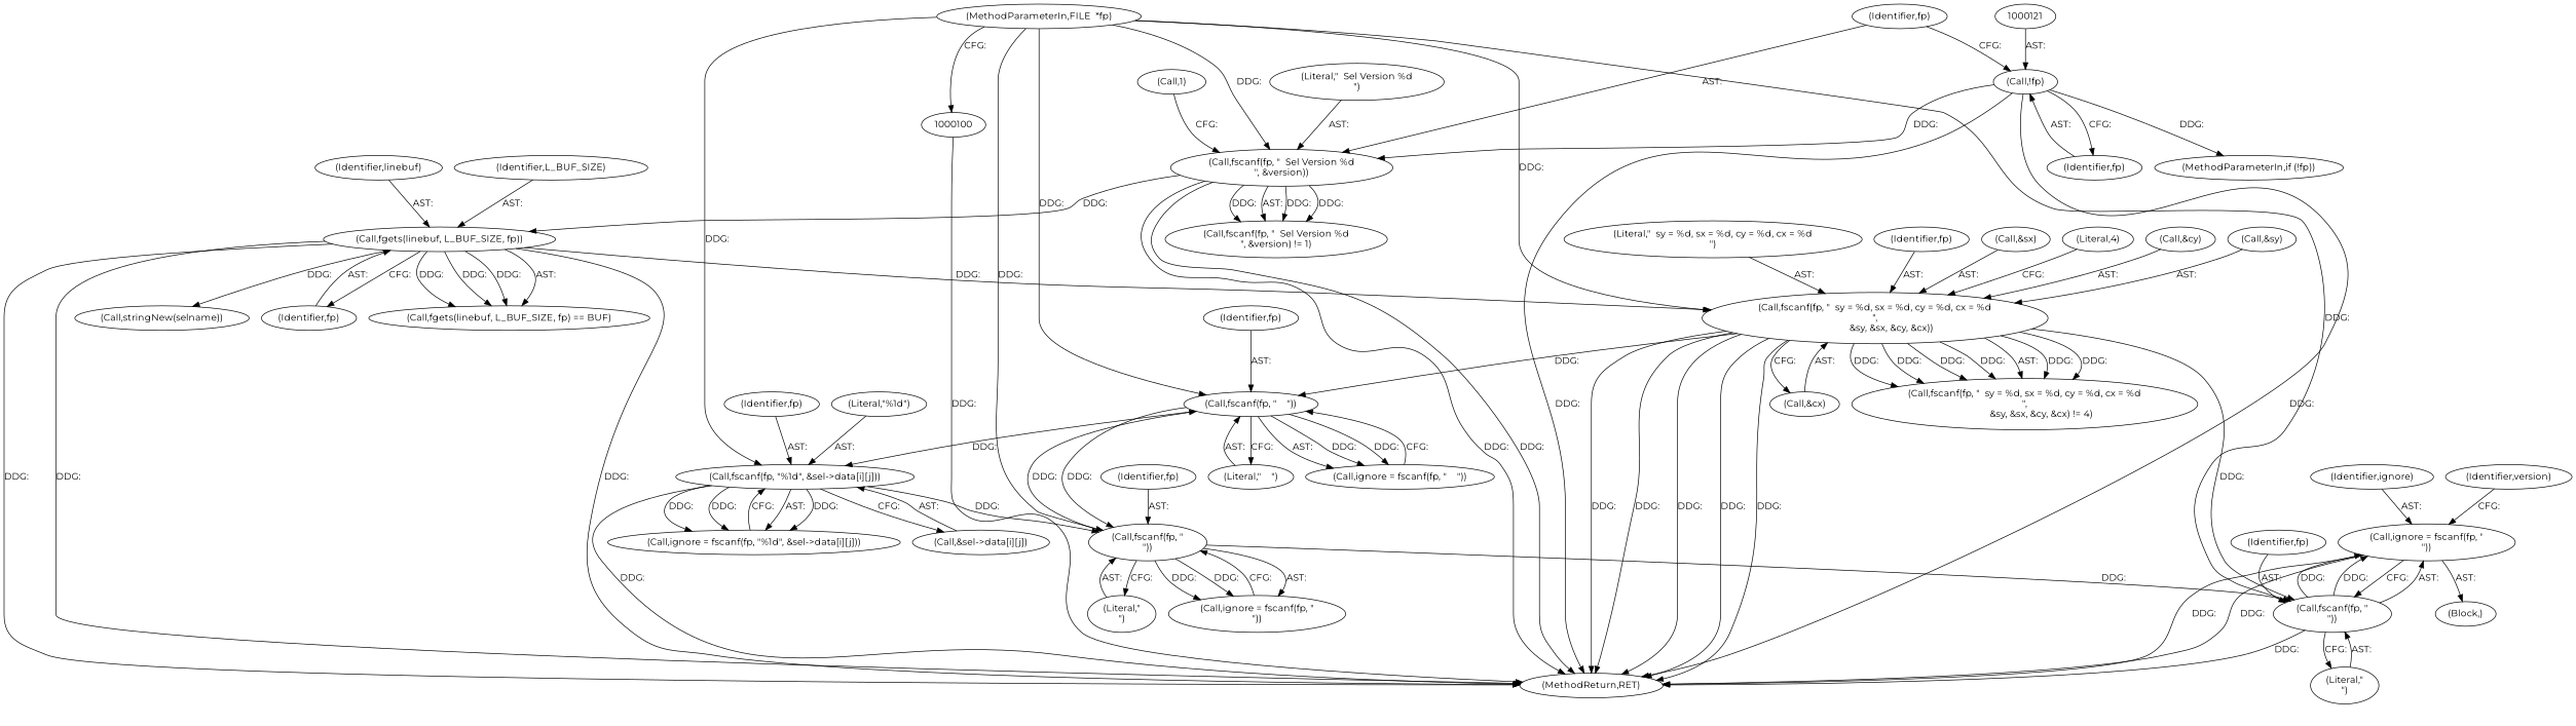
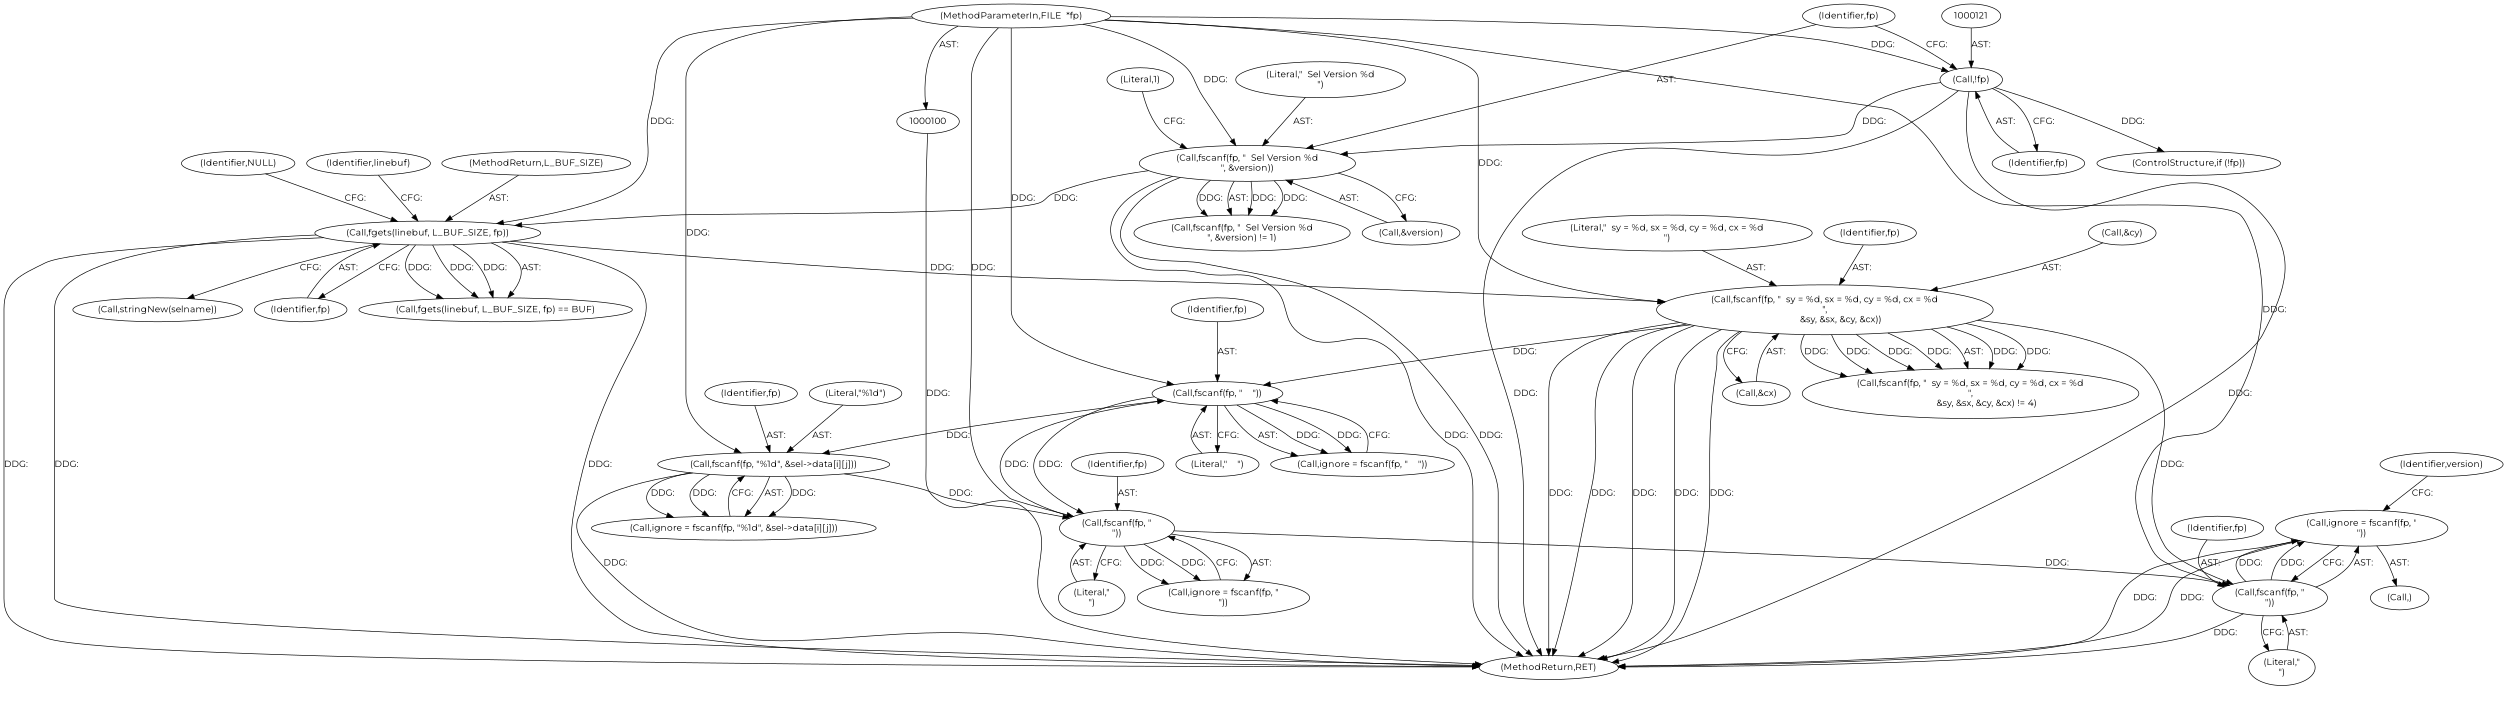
  digraph {
    fontname=Montserrat
    node [fontname=Montserrat]
    edge [fontname=Montserrat]
    n1 [label="(Call,ignore = fscanf(fp, \"\n\"))"]
    n2 [label="(Call,fscanf(fp, \"\n\"))"]
    n3 [label="(MethodReturn,RET)"]
-   n4 [label="(Block,)"]
+   n4 [label="(Call,)"]
    n5 [label="(Literal,\"\n\")"]
    n6 [label="(Call,fscanf(fp, \"  sy = %d, sx = %d, cy = %d, cx = %d\n\",\n             &sy, &sx, &cy, &cx))"]
    n7 [label="(Call,fscanf(fp, \"    \"))"]
    n8 [label="(Call,&cx)"]
    n9 [label="(Call,fscanf(fp, \"  sy = %d, sx = %d, cy = %d, cx = %d\n\",\n             &sy, &sx, &cy, &cx) != 4)"]
    n10 [label="(Call,fscanf(fp, \"\n\"))"]
    n11 [label="(Call,fscanf(fp, \"%1d\", &sel->data[i][j]))"]
    n12 [label="(Literal,\"    \")"]
    n13 [label="(Call,ignore = fscanf(fp, \"    \"))"]
    n14 [label="(Call,fgets(linebuf, L_BUF_SIZE, fp))"]
    n15 [label="(Identifier,fp)"]
    n16 [label="(Call,fgets(linebuf, L_BUF_SIZE, fp) == BUF)"]
    n17 [label="(Call,stringNew(selname))"]
    n18 [label="(Call,fscanf(fp, \"  Sel Version %d\n\", &version))"]
    n19 [label="(Call,fscanf(fp, \"  Sel Version %d\n\", &version) != 1)"]
+   n20 [label="(Call,&version)"]
    n21 [label="(Call,!fp)"]
-   n22 [label="(MethodParameterIn,if (!fp))"]
+   n22 [label="(ControlStructure,if (!fp))"]
    n23 [label="(Identifier,fp)"]
    n24 [label="(MethodParameterIn,FILE  *fp)"]
    1000100
    n26 [label="(Literal,\"\n\")"]
    n27 [label="(Call,ignore = fscanf(fp, \"\n\"))"]
    n28 [label="(Call,ignore = fscanf(fp, \"%1d\", &sel->data[i][j]))"]
-   n29 [label="(Call,&sel->data[i][j])"]
    n30 [label="(Identifier,fp)"]
-   n31 [label="(Call,&sy)"]
-   n32 [label="(Call,1)"]
+   n32 [label="(Literal,1)"]
    n33 [label="(Literal,\"  sy = %d, sx = %d, cy = %d, cx = %d\n\")"]
    n34 [label="(Identifier,fp)"]
    n35 [label="(Identifier,fp)"]
-   n36 [label="(Call,&sx)"]
    n37 [label="(Identifier,fp)"]
    n38 [label="(Identifier,fp)"]
-   n39 [label="(Literal,4)"]
-   n40 [label="(Identifier,L_BUF_SIZE)"]
-   n41 [label="(Identifier,ignore)"]
+   n40 [label="(MethodReturn,L_BUF_SIZE)"]
+   n42 [label="(Identifier,NULL)"]
    n43 [label="(Identifier,fp)"]
    n44 [label="(Call,&cy)"]
    n45 [label="(Identifier,linebuf)"]
    n46 [label="(Literal,\"%1d\")"]
    n47 [label="(Identifier,version)"]
    n48 [label="(Literal,\"  Sel Version %d\n\")"]
    1000121
    n1 -> n2 [label="CFG: "]
    n1 -> n3 [label="DDG: "]
    n1 -> n3 [label="DDG: "]
    n1 -> n4 [label="AST: "]
    n2 -> n1 [label="AST: "]
    n2 -> n1 [label="DDG: "]
    n2 -> n1 [label="DDG: "]
    n2 -> n3 [label="DDG: "]
    n2 -> n5 [label="CFG: "]
    n5 -> n2 [label="AST: "]
    n6 -> n2 [label="DDG: "]
    n6 -> n3 [label="DDG: "]
    n6 -> n3 [label="DDG: "]
    n6 -> n3 [label="DDG: "]
    n6 -> n3 [label="DDG: "]
    n6 -> n3 [label="DDG: "]
    n6 -> n7 [label="DDG: "]
    n6 -> n8 [label="CFG: "]
    n6 -> n9 [label="AST: "]
    n6 -> n9 [label="DDG: "]
    n6 -> n9 [label="DDG: "]
    n6 -> n9 [label="DDG: "]
    n6 -> n9 [label="DDG: "]
    n6 -> n9 [label="DDG: "]
    n6 -> n9 [label="DDG: "]
    n7 -> n10 [label="DDG: "]
    n7 -> n11 [label="DDG: "]
    n7 -> n12 [label="CFG: "]
    n7 -> n13 [label="AST: "]
    n7 -> n13 [label="DDG: "]
    n7 -> n13 [label="DDG: "]
    n8 -> n6 [label="AST: "]
    n10 -> n2 [label="DDG: "]
    n10 -> n7 [label="DDG: "]
    n10 -> n26 [label="CFG: "]
    n10 -> n27 [label="AST: "]
    n10 -> n27 [label="DDG: "]
    n10 -> n27 [label="DDG: "]
    n11 -> n3 [label="DDG: "]
    n11 -> n10 [label="DDG: "]
    n11 -> n28 [label="AST: "]
    n11 -> n28 [label="DDG: "]
    n11 -> n28 [label="DDG: "]
    n11 -> n28 [label="DDG: "]
-   n11 -> n29 [label="CFG: "]
    n12 -> n7 [label="AST: "]
    n13 -> n7 [label="CFG: "]
    n14 -> n3 [label="DDG: "]
    n14 -> n3 [label="DDG: "]
    n14 -> n3 [label="DDG: "]
    n14 -> n6 [label="DDG: "]
    n14 -> n15 [label="CFG: "]
    n14 -> n16 [label="AST: "]
    n14 -> n16 [label="DDG: "]
    n14 -> n16 [label="DDG: "]
    n14 -> n16 [label="DDG: "]
-   n14 -> n17 [label="DDG: "]
+   n14 -> n17 [label="CFG: "]
    n15 -> n14 [label="AST: "]
    n18 -> n3 [label="DDG: "]
    n18 -> n3 [label="DDG: "]
    n18 -> n14 [label="DDG: "]
    n18 -> n19 [label="AST: "]
    n18 -> n19 [label="DDG: "]
    n18 -> n19 [label="DDG: "]
    n18 -> n19 [label="DDG: "]
+   n18 -> n20 [label="CFG: "]
+   n20 -> n18 [label="AST: "]
    n21 -> n3 [label="DDG: "]
    n21 -> n3 [label="DDG: "]
    n21 -> n18 [label="DDG: "]
    n21 -> n22 [label="DDG: "]
    n21 -> n23 [label="CFG: "]
    n23 -> n21 [label="AST: "]
    n24 -> n2 [label="DDG: "]
    n24 -> n6 [label="DDG: "]
    n24 -> n7 [label="DDG: "]
    n24 -> n10 [label="DDG: "]
    n24 -> n11 [label="DDG: "]
+   n24 -> n14 [label="DDG: "]
    n24 -> n18 [label="DDG: "]
-   n24 -> 1000100 [label="CFG: "]
+   n24 -> n21 [label="DDG: "]
+   n24 -> 1000100 [label="AST: "]
    1000100 -> n3 [label="DDG: "]
    n26 -> n10 [label="AST: "]
    n27 -> n10 [label="CFG: "]
    n28 -> n11 [label="CFG: "]
-   n29 -> n11 [label="AST: "]
    n30 -> n2 [label="AST: "]
-   n31 -> n6 [label="AST: "]
    n32 -> n18 [label="CFG: "]
    n33 -> n6 [label="AST: "]
    n34 -> n11 [label="AST: "]
    n35 -> n6 [label="AST: "]
-   n36 -> n6 [label="AST: "]
    n37 -> n10 [label="AST: "]
    n38 -> n7 [label="AST: "]
-   n39 -> n6 [label="CFG: "]
    n40 -> n14 [label="AST: "]
-   n41 -> n1 [label="AST: "]
+   n42 -> n14 [label="CFG: "]
    n43 -> n18 [label="AST: "]
    n43 -> n21 [label="CFG: "]
    n44 -> n6 [label="AST: "]
-   n45 -> n14 [label="AST: "]
+   n45 -> n14 [label="CFG: "]
    n46 -> n11 [label="AST: "]
    n47 -> n1 [label="CFG: "]
    n48 -> n18 [label="AST: "]
    1000121 -> n21 [label="AST: "]
  }
